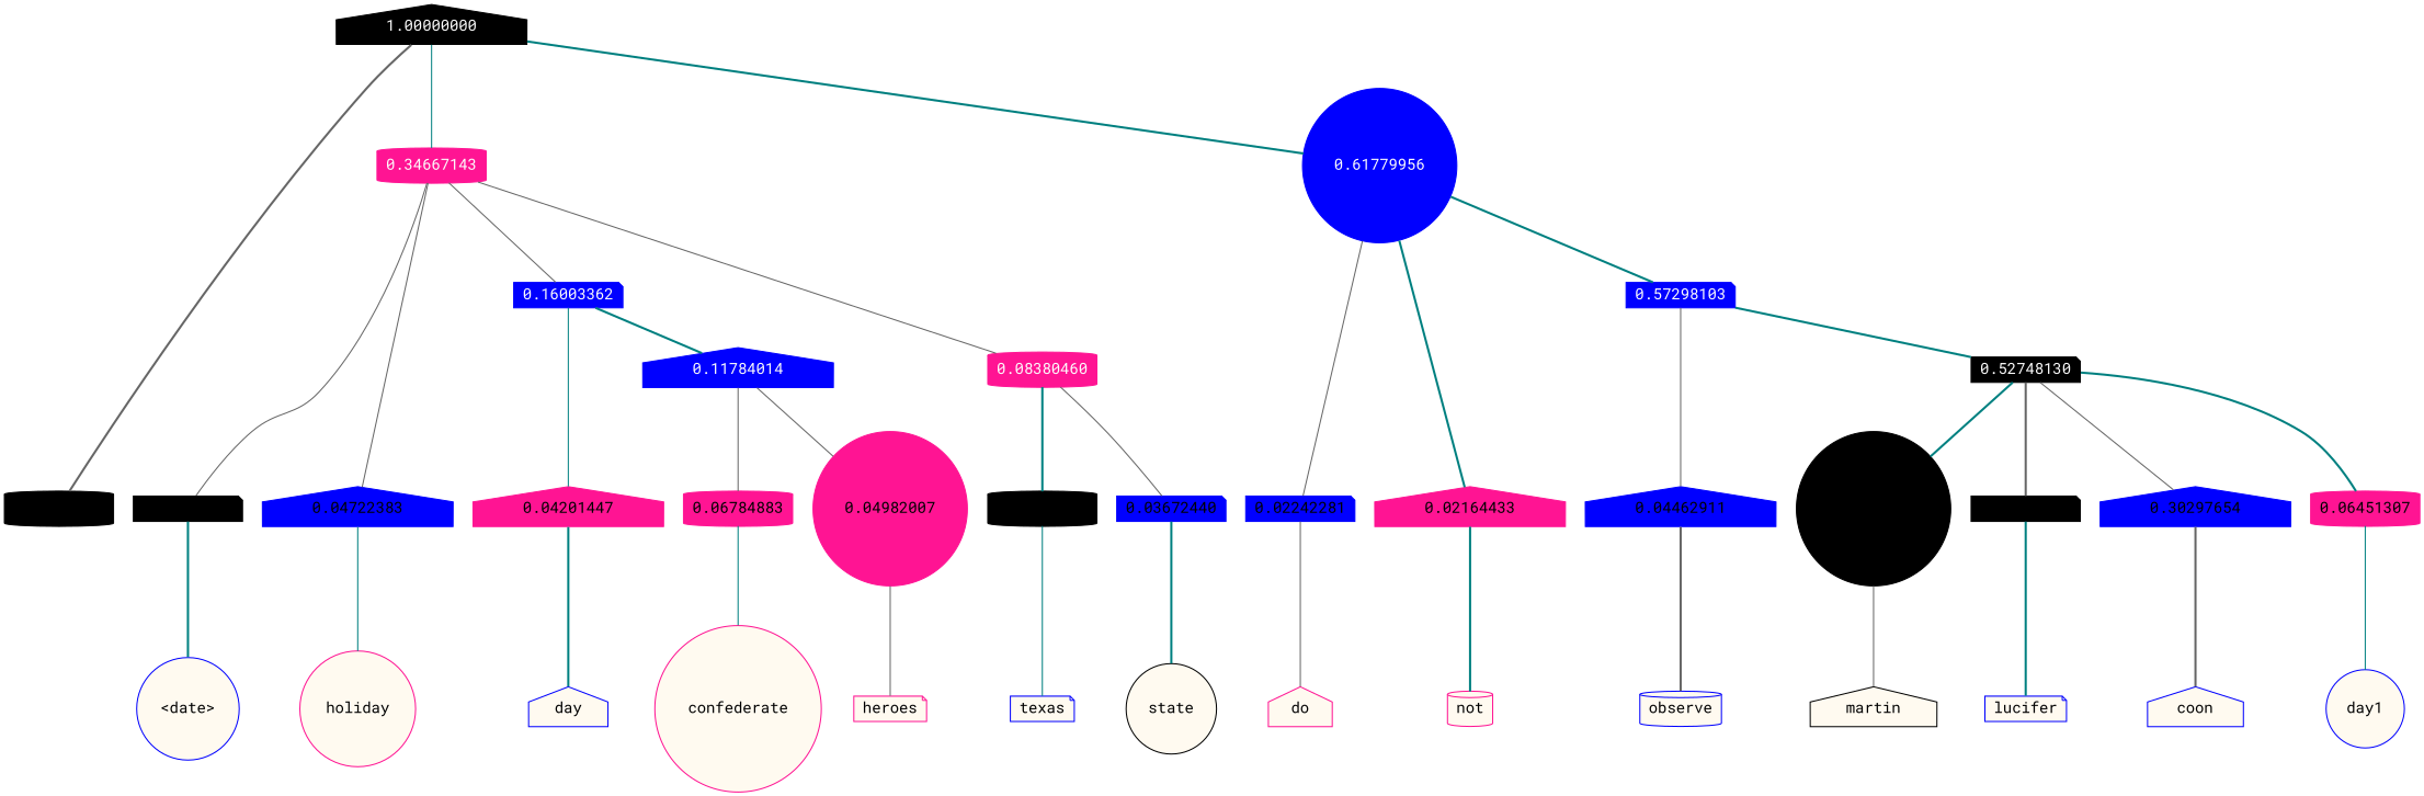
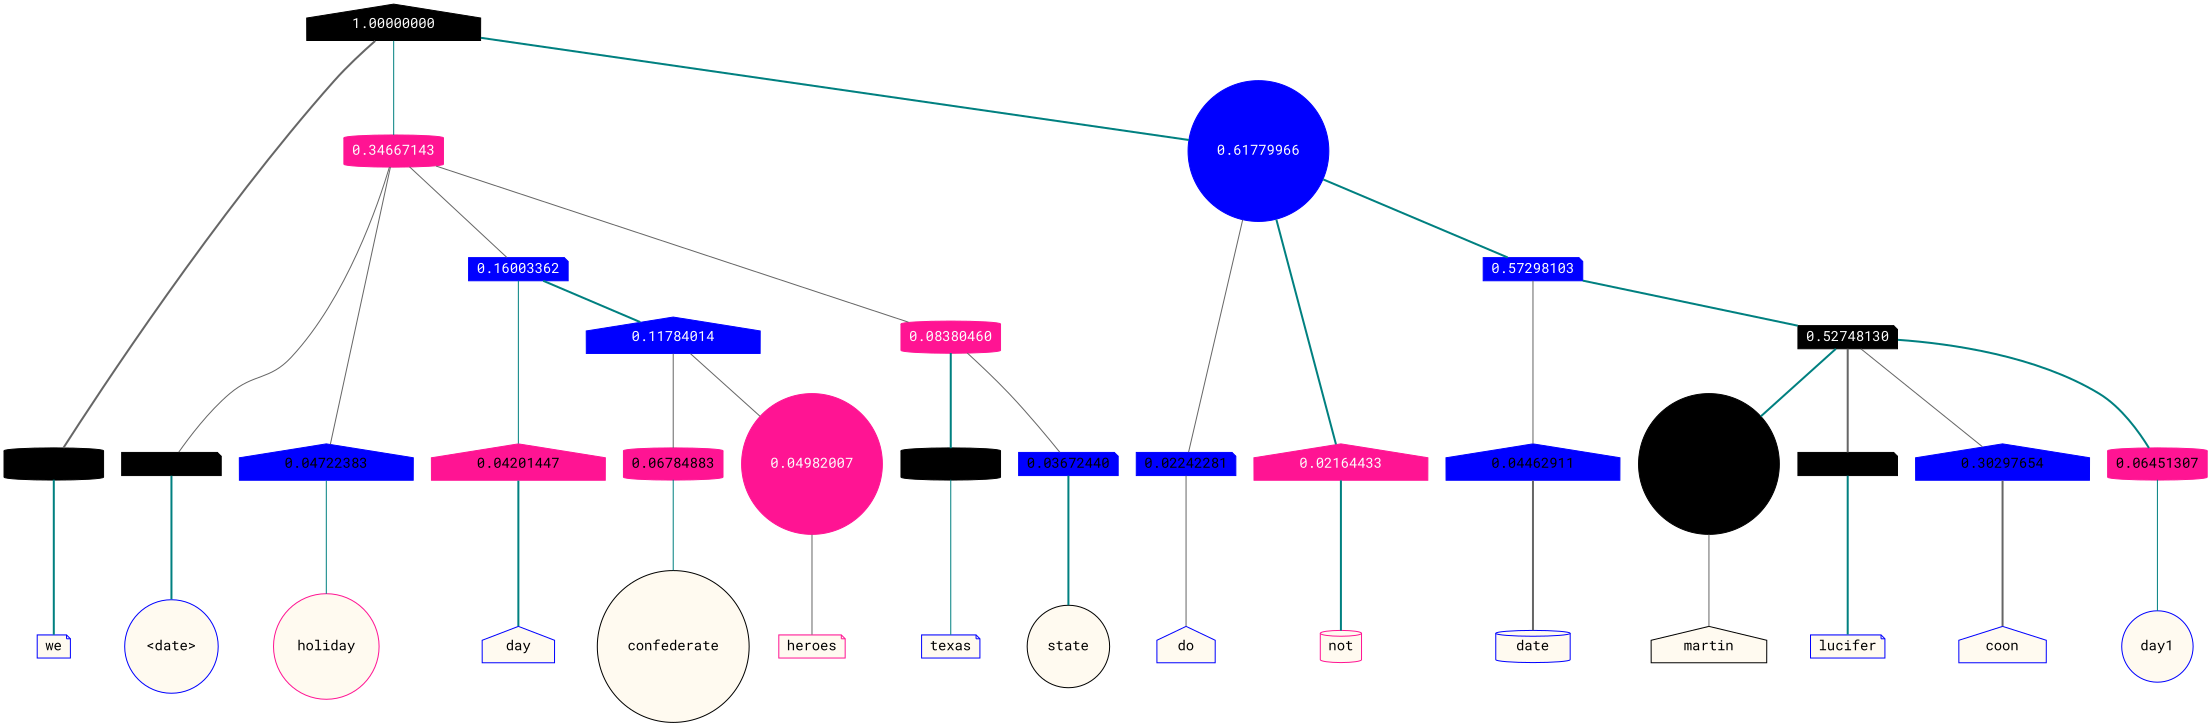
  graph {
    fontname="Roboto Mono"
    node [color=blue fontname="Roboto Mono" format=png nodesep=0.001 ordering=out overlap_scaling=0.01 ranksep=0.001 shape=note style=filled]
    edge [color=teal fontname="Roboto Mono" style=solid]
-   n1 [color=deeppink fillcolor=floralwhite height=0.15 label=confederate shape=circle style="filled,solid" width=0.15]
+   n1 [color=black fillcolor=floralwhite height=0.15 label=confederate shape=circle style="filled,solid" width=0.15]
    n2 [color=deeppink fillcolor=floralwhite height=0.15 label=heroes style="filled,solid" width=0.15]
    n3 [fillcolor=floralwhite height=0.15 label=day shape=house style="filled,solid" width=0.15]
    n4 [fillcolor=floralwhite height=0.15 label="\<date\>" shape=circle style="filled,solid" width=0.15]
    n5 [fillcolor=floralwhite height=0.15 label=texas style="filled,solid" width=0.15]
    n6 [color=black fillcolor=floralwhite height=0.15 label=state shape=circle style="filled,solid" width=0.15]
    n7 [color=deeppink fillcolor=floralwhite height=0.15 label=holiday shape=circle style="filled,solid" width=0.15]
-   n9 [color=deeppink fillcolor=floralwhite height=0.15 label=do shape=house style="filled,solid" width=0.15]
+   n8 [fillcolor=floralwhite height=0.15 label=we style="filled,solid" width=0.15]
+   n9 [fillcolor=floralwhite height=0.15 label=do shape=house style="filled,solid" width=0.15]
    n10 [color=deeppink fillcolor=floralwhite height=0.15 label=not shape=cylinder style="filled,solid" width=0.15]
-   n11 [fillcolor=floralwhite height=0.15 label=observe shape=cylinder style="filled,solid" width=0.15]
+   n11 [fillcolor=floralwhite height=0.15 label=date shape=cylinder style="filled,solid" width=0.15]
    n12 [color=black fillcolor=floralwhite height=0.15 label=martin shape=house style="filled,solid" width=0.15]
    n13 [fillcolor=floralwhite height=0.15 label=lucifer style="filled,solid" width=0.15]
    n14 [fillcolor=floralwhite height=0.15 label=coon shape=house style="filled,solid" width=0.15]
    n15 [fillcolor=floralwhite height=0.15 label=day1 shape=circle style="filled,solid" width=0.15]
    n16 [color=deeppink fontcolor=black height=0.15 label=0.06784883 shape=cylinder width=0.15]
-   n17 [color=deeppink fontcolor=black height=0.15 label=0.04982007 shape=circle width=0.15]
+   n17 [color=deeppink fontcolor=grey99 height=0.15 label=0.04982007 shape=circle width=0.15]
    n18 [color=deeppink fontcolor=black height=0.15 label=0.04201447 shape=house width=0.15]
    n19 [color=black fontcolor=black height=0.15 label=0.05526668 width=0.15]
    n20 [color=black fontcolor=black height=0.15 label=0.04693987 shape=cylinder width=0.15]
    n21 [fontcolor=black height=0.15 label=0.03672440 width=0.15]
    n22 [fontcolor=black height=0.15 label=0.04722383 shape=house width=0.15]
    n23 [color=black fontcolor=black height=0.15 label=0.03469175 shape=cylinder width=0.15]
    n24 [fontcolor=black height=0.15 label=0.02242281 width=0.15]
-   n25 [color=deeppink fontcolor=black height=0.15 label=0.02164433 shape=house width=0.15]
+   n25 [color=deeppink fontcolor=grey99 height=0.15 label=0.02164433 shape=house width=0.15]
    n26 [fontcolor=black height=0.15 label=0.04462911 shape=house width=0.15]
    n27 [color=black fontcolor=black height=0.15 label=0.06935985 shape=circle width=0.15]
    n28 [color=black fontcolor=black height=0.15 label=0.08975132 width=0.15]
    n29 [fontcolor=black height=0.15 label=0.30297654 shape=house width=0.15]
    n30 [color=deeppink fontcolor=black height=0.15 label=0.06451307 shape=cylinder width=0.15]
    n31 [color=black fontcolor=grey99 height=0.15 label=1.00000000 shape=house width=0.15]
    n32 [color=deeppink fontcolor=grey99 height=0.15 label=0.34667143 shape=cylinder width=0.15]
-   n33 [fontcolor=grey99 height=0.15 label=0.61779956 shape=circle width=0.15]
+   n33 [fontcolor=grey99 height=0.15 label=0.61779966 shape=circle width=0.15]
    n34 [fontcolor=grey99 height=0.15 label=0.16003362 width=0.15]
    n35 [color=deeppink fontcolor=grey99 height=0.15 label=0.08380460 shape=cylinder width=0.15]
    n36 [fontcolor=grey99 height=0.15 label=0.57298103 width=0.15]
    n37 [fontcolor=grey99 height=0.15 label=0.11784014 shape=house width=0.15]
    n38 [color=black fontcolor=grey99 height=0.15 label=0.52748130 width=0.15]
    subgraph sub_1 {
      rank=same
      n1
      n2
      n3
      n4
      n5
      n6
      n7
+     n8
      n9
      n10
      n11
      n12
      n13
      n14
      n15
    }
    subgraph sub_2 {
      rank=same
      n16
      n17
      n18
      n19
      n20
      n21
      n22
      n23
      n24
      n25
      n26
      n27
      n28
      n29
      n30
    }
    n16 -- n1
    n17 -- n2 [color=gray40]
    n18 -- n3 [style=bold]
    n19 -- n4 [style=bold]
    n20 -- n5
    n21 -- n6 [style=bold]
    n22 -- n7
+   n23 -- n8 [style=bold]
    n24 -- n9 [color=gray40]
    n25 -- n10 [style=bold]
    n26 -- n11 [color=gray40 style=bold]
    n27 -- n12 [color=gray40]
    n28 -- n13 [style=bold]
    n29 -- n14 [color=gray40 style=bold]
    n30 -- n15
    n31 -- n23 [color=gray40 style=bold]
    n31 -- n32
    n31 -- n33 [style=bold]
    n32 -- n19 [color=gray40]
    n32 -- n22 [color=gray40]
    n32 -- n34 [color=gray40]
    n32 -- n35 [color=gray40]
    n33 -- n24 [color=gray40]
    n33 -- n25 [style=bold]
    n33 -- n36 [style=bold]
    n34 -- n18
    n34 -- n37 [style=bold]
    n35 -- n20 [style=bold]
    n35 -- n21 [color=gray40]
    n36 -- n26 [color=gray40]
    n36 -- n38 [style=bold]
    n37 -- n16 [color=gray40]
    n37 -- n17 [color=gray40]
    n38 -- n27 [style=bold]
    n38 -- n28 [color=gray40 style=bold]
    n38 -- n29 [color=gray40]
    n38 -- n30 [style=bold]
  }
